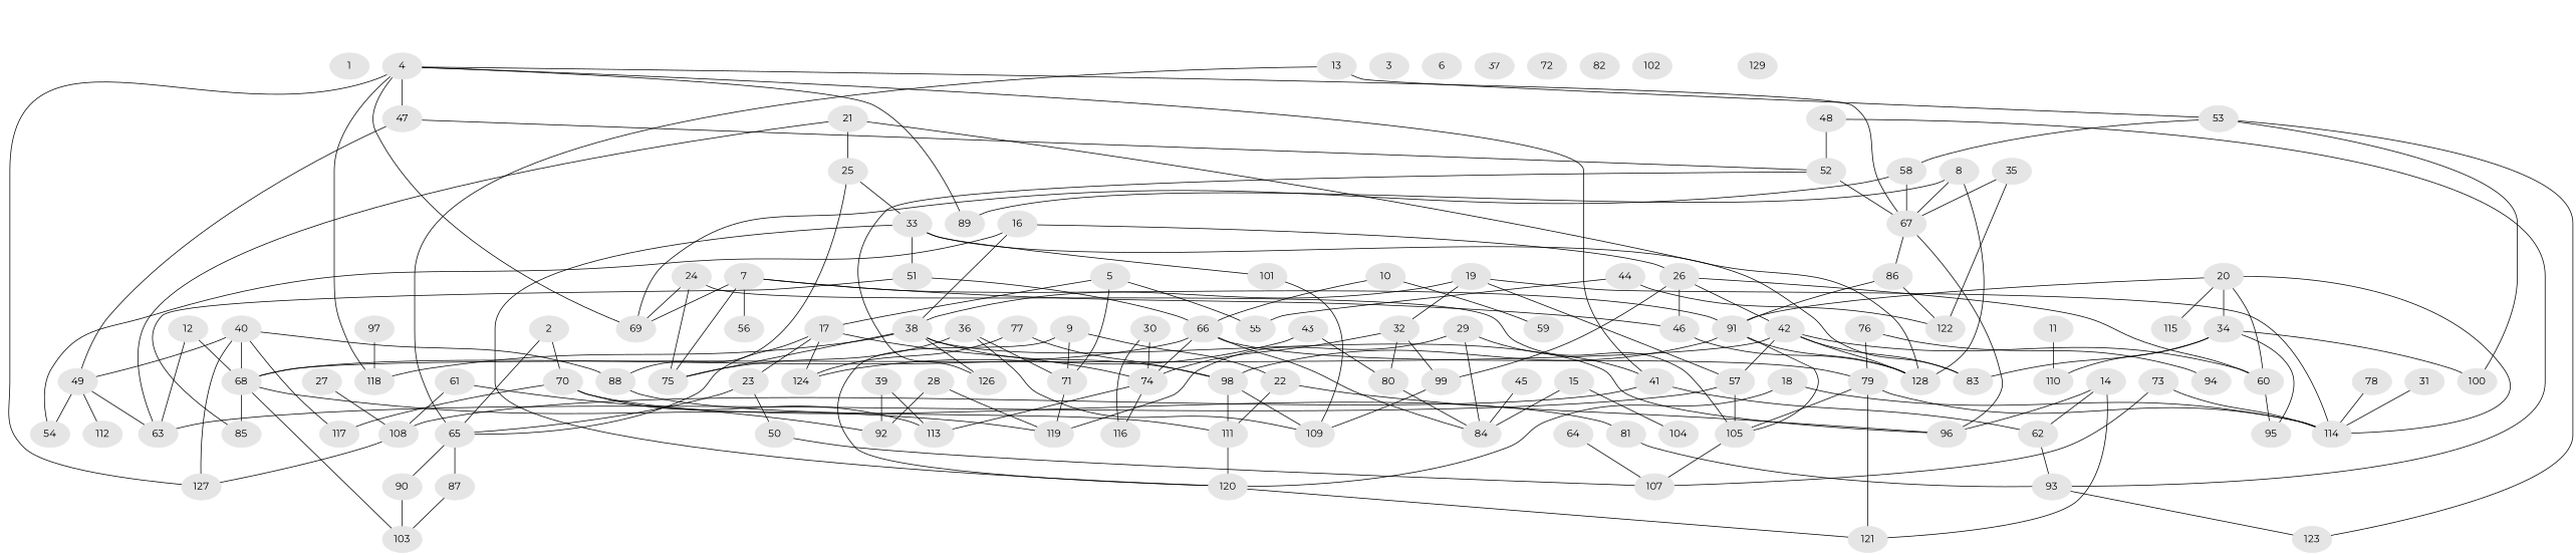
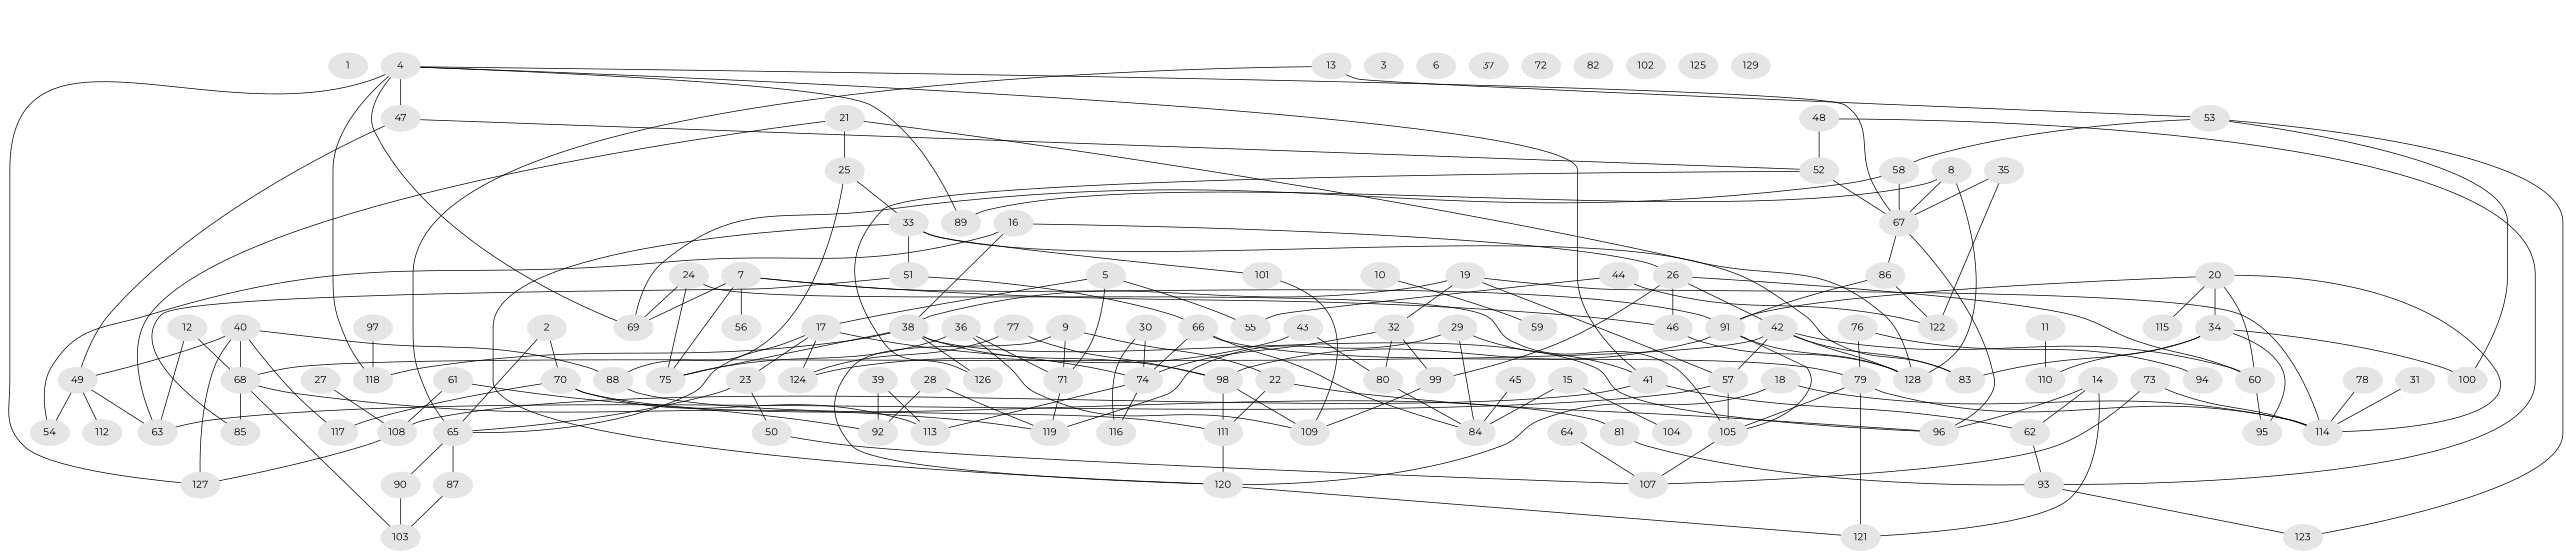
  graph {
    fontname=Montserrat
    node [color=gray90 fontname=Montserrat style=filled]
    edge [fontname=Montserrat]
    1
    2
    65
    70
    87
    90
    113
    117
    81
    3
    4
    41
    47
    67
    89
    118
    127
    69
    24
    75
    105
    62
    108
    49
    52
    96
    86
    5
    17
    55
    71
    23
    74
    124
    119
    6
    7
    46
    56
    91
    128
    98
    8
    9
    22
    120
    111
    121
    10
    59
    66
    68
    84
    79
    11
    110
    12
    63
    85
    103
    13
    53
    100
    58
    123
    14
    93
    15
    104
    16
    26
    38
    54
    60
    42
    99
    126
    50
    116
    18
    114
    19
    32
    57
    80
    20
    34
    115
    83
    95
    21
    25
    33
    88
    107
    51
    101
    109
    27
    28
    92
    29
    30
    31
    35
    122
    36
    37
    39
    40
    112
    43
    44
    45
    48
    61
    64
    72
    73
    76
    94
    77
    78
    82
    97
    102
+   125
    129
    2 -- 65
    2 -- 70
    65 -- 87
    65 -- 90
    70 -- 113
    70 -- 117
    70 -- 81
    87 -- 103
    90 -- 103
    81 -- 93
    4 -- 41
    4 -- 47
    4 -- 67
    4 -- 89
    4 -- 118
    4 -- 127
    4 -- 69
    41 -- 62
    41 -- 108
    47 -- 49
    47 -- 52
    67 -- 96
    67 -- 86
    24 -- 69
    24 -- 75
    24 -- 105
    105 -- 107
    62 -- 93
    108 -- 127
    49 -- 63
    49 -- 54
    49 -- 112
    52 -- 67
    52 -- 126
    86 -- 91
    86 -- 122
    5 -- 17
    5 -- 55
    5 -- 71
    17 -- 65
    17 -- 23
    17 -- 74
    17 -- 124
    71 -- 119
    23 -- 65
    23 -- 50
    74 -- 113
    74 -- 116
    7 -- 69
    7 -- 75
    7 -- 46
    7 -- 56
    7 -- 91
    46 -- 128
    91 -- 105
    91 -- 128
    91 -- 98
    98 -- 111
    98 -- 109
    8 -- 67
    8 -- 89
    8 -- 128
    9 -- 71
    9 -- 22
    9 -- 120
    22 -- 96
    22 -- 111
    120 -- 121
    111 -- 120
    10 -- 59
-   10 -- 66
    66 -- 74
-   66 -- 68
    66 -- 84
    66 -- 79
    68 -- 119
    68 -- 85
    68 -- 103
    79 -- 105
    79 -- 121
    79 -- 114
    11 -- 110
    12 -- 68
    12 -- 63
    13 -- 65
    13 -- 53
    53 -- 100
    53 -- 58
    53 -- 123
    58 -- 67
    58 -- 69
    14 -- 62
    14 -- 96
    14 -- 121
    93 -- 123
    15 -- 84
    15 -- 104
    16 -- 26
    16 -- 38
    16 -- 54
    26 -- 46
    26 -- 60
    26 -- 42
    26 -- 99
    38 -- 118
    38 -- 75
    38 -- 96
    38 -- 98
    38 -- 126
    60 -- 95
    42 -- 128
    42 -- 68
    42 -- 60
    42 -- 57
    42 -- 83
    99 -- 109
    50 -- 107
    18 -- 120
    18 -- 114
    19 -- 38
    19 -- 114
    19 -- 32
    19 -- 57
    32 -- 74
    32 -- 99
    32 -- 80
    57 -- 105
    57 -- 63
    80 -- 84
    20 -- 91
    20 -- 60
    20 -- 114
    20 -- 34
    20 -- 115
    34 -- 110
    34 -- 100
    34 -- 83
    34 -- 95
    21 -- 128
    21 -- 63
    21 -- 25
    25 -- 33
    25 -- 88
    33 -- 120
    33 -- 83
    33 -- 51
    33 -- 101
    88 -- 111
    51 -- 66
    51 -- 85
    101 -- 109
    27 -- 108
    28 -- 119
    28 -- 92
    29 -- 41
    29 -- 119
    29 -- 84
    30 -- 74
    30 -- 116
    31 -- 114
    35 -- 67
    35 -- 122
    36 -- 75
    36 -- 71
    36 -- 109
    39 -- 113
    39 -- 92
    40 -- 117
    40 -- 127
    40 -- 49
    40 -- 68
    40 -- 88
    43 -- 124
    43 -- 80
    44 -- 55
    44 -- 122
    45 -- 84
    48 -- 52
    48 -- 93
    61 -- 108
    61 -- 92
    64 -- 107
    73 -- 114
    73 -- 107
    76 -- 79
    76 -- 94
    77 -- 124
    77 -- 98
    78 -- 114
    97 -- 118
  }
